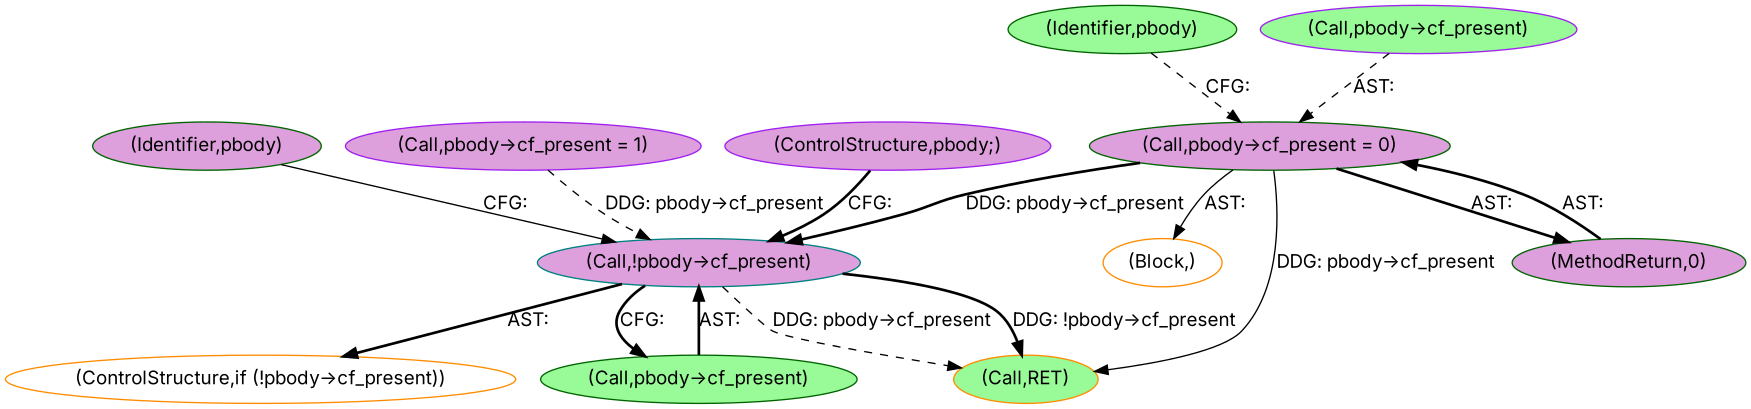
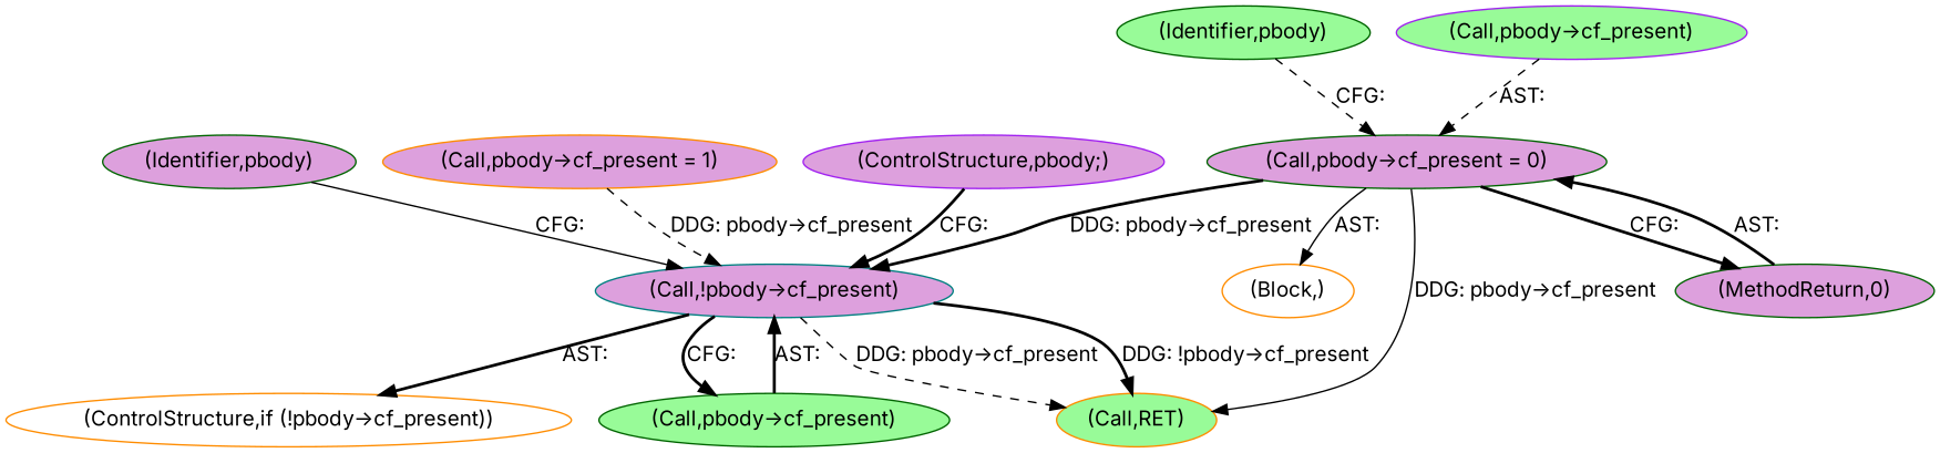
  digraph {
    fontname=Inter
    node [color=darkgreen fillcolor=plum fontname=Inter style=filled]
    edge [fontname=Inter style=bold]
    n1 [label="(Call,pbody->cf_present = 0)"]
    n2 [color=teal label="(Call,!pbody->cf_present)"]
    n3 [label="(MethodReturn,0)"]
    n4 [color=darkorange fillcolor=white label="(Block,)"]
    n5 [color=darkorange fillcolor=palegreen label="(Call,RET)"]
    n6 [color=darkorange fillcolor=white label="(ControlStructure,if (!pbody->cf_present))"]
    n7 [fillcolor=palegreen label="(Call,pbody->cf_present)"]
    n8 [label="(Identifier,pbody)"]
    n9 [fillcolor=palegreen label="(Identifier,pbody)"]
-   n10 [color=purple label="(Call,pbody->cf_present = 1)"]
+   n10 [color=darkorange label="(Call,pbody->cf_present = 1)"]
    n11 [color=purple label="(ControlStructure,pbody;)"]
    n12 [color=purple fillcolor=palegreen label="(Call,pbody->cf_present)"]
    n1 -> n2 [label="DDG: pbody->cf_present"]
-   n1 -> n3 [label="AST: "]
+   n1 -> n3 [label="CFG: "]
    n1 -> n4 [label="AST: " style=solid]
    n1 -> n5 [label="DDG: pbody->cf_present" style=solid]
    n2 -> n5 [label="DDG: !pbody->cf_present"]
    n2 -> n5 [label="DDG: pbody->cf_present" style=dashed]
    n2 -> n6 [label="AST: "]
    n2 -> n7 [label="CFG: "]
    n3 -> n1 [label="AST: "]
    n7 -> n2 [label="AST: "]
    n8 -> n2 [label="CFG: " style=solid]
    n9 -> n1 [label="CFG: " style=dashed]
    n10 -> n2 [label="DDG: pbody->cf_present" style=dashed]
    n11 -> n2 [label="CFG: "]
    n12 -> n1 [label="AST: " style=dashed]
  }
